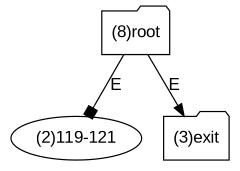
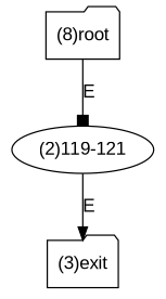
  digraph {
    fontname="Liberation Sans"
    node [fontname="Liberation Sans" shape=folder]
    edge [fontname="Liberation Sans" style=solid]
    n1 [label="(8)root"]
    n2 [label="(2)119-121" shape=ellipse]
    n3 [label="(3)exit"]
    n1 -> n2 [arrowhead=box label=E]
-   n1 -> n3 [arrowhead=normal label=E]
+   n2 -> n3 [arrowhead=normal label=E]
  }
